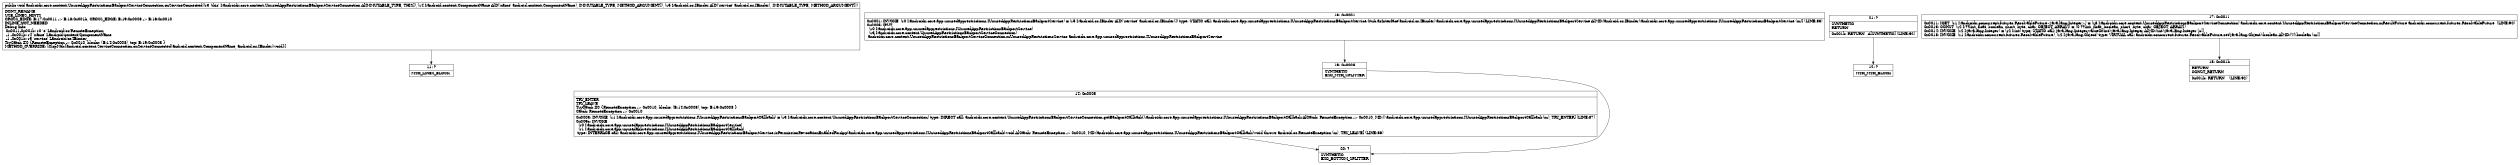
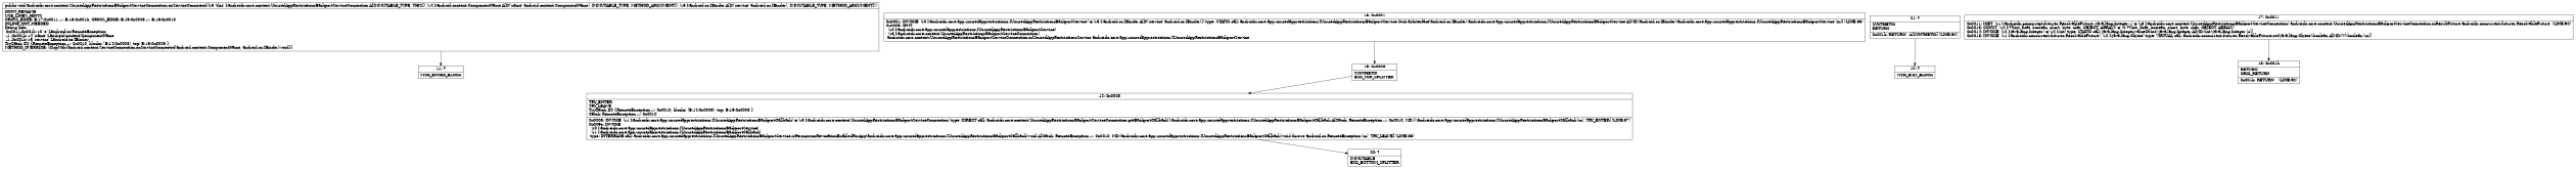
  digraph {
    node [shape=record]
-   n1 [label="{11\:\ ?|MTH_LINES_BLOCK\l}"]
+   n1 [label="{11\:\ ?|MTH_ENTER_BLOCK\l}"]
    n2 [label="{13\:\ 0x0001|0x0001: INVOKE  (r0 I:androidx.core.app.unusedapprestrictions.IUnusedAppRestrictionsBackportService) = (r5 I:android.os.IBinder A[D('service' android.os.IBinder)]) type: STATIC call: androidx.core.app.unusedapprestrictions.IUnusedAppRestrictionsBackportService.Stub.asInterface(android.os.IBinder):androidx.core.app.unusedapprestrictions.IUnusedAppRestrictionsBackportService A[MD:(android.os.IBinder):androidx.core.app.unusedapprestrictions.IUnusedAppRestrictionsBackportService (m)] (LINE:83)\l0x0005: IPUT  \l  (r0 I:androidx.core.app.unusedapprestrictions.IUnusedAppRestrictionsBackportService)\l  (r3 I:androidx.core.content.UnusedAppRestrictionsBackportServiceConnection)\l androidx.core.content.UnusedAppRestrictionsBackportServiceConnection.mUnusedAppRestrictionsService androidx.core.app.unusedapprestrictions.IUnusedAppRestrictionsBackportService \l}"]
-   n3 [label="{19\:\ 0x0008|SYNTHETIC\lEXC_MTH_SPLITTER\l}"]
+   n3 [label="{19\:\ 0x0008|SYNTHETIC\lEXC_TOP_SPLITTER\l}"]
    n4 [label="{14\:\ 0x0008|TRY_ENTER\lTRY_LEAVE\lTryCatch #0 \{RemoteException \-\> 0x0010, blocks: (B:14:0x0008), top: B:19:0x0008 \}\lCatch: RemoteException \-\> 0x0010\l|0x0008: INVOKE  (r1 I:androidx.core.app.unusedapprestrictions.IUnusedAppRestrictionsBackportCallback) = (r3 I:androidx.core.content.UnusedAppRestrictionsBackportServiceConnection) type: DIRECT call: androidx.core.content.UnusedAppRestrictionsBackportServiceConnection.getBackportCallback():androidx.core.app.unusedapprestrictions.IUnusedAppRestrictionsBackportCallback A[Catch: RemoteException \-\> 0x0010, MD:():androidx.core.app.unusedapprestrictions.IUnusedAppRestrictionsBackportCallback (m), TRY_ENTER] (LINE:87)\l0x009c: INVOKE  \l  (r0 I:androidx.core.app.unusedapprestrictions.IUnusedAppRestrictionsBackportService)\l  (r1 I:androidx.core.app.unusedapprestrictions.IUnusedAppRestrictionsBackportCallback)\l type: INTERFACE call: androidx.core.app.unusedapprestrictions.IUnusedAppRestrictionsBackportService.isPermissionRevocationEnabledForApp(androidx.core.app.unusedapprestrictions.IUnusedAppRestrictionsBackportCallback):void A[Catch: RemoteException \-\> 0x0010, MD:(androidx.core.app.unusedapprestrictions.IUnusedAppRestrictionsBackportCallback):void throws android.os.RemoteException (m), TRY_LEAVE] (LINE:86)\l}"]
-   n5 [label="{20\:\ ?|SYNTHETIC\lEXC_BOTTOM_SPLITTER\l}"]
+   n5 [label="{20\:\ ?|IMMUTABLE\lEXC_BOTTOM_SPLITTER\l}"]
    n6 [label="{21\:\ ?|SYNTHETIC\lRETURN\l|0x001b: RETURN   A[SYNTHETIC] (LINE:92)\l}"]
-   n7 [label="{12\:\ ?|MTH_MTH_BLOCK\l}"]
+   n7 [label="{12\:\ ?|MTH_EXIT_BLOCK\l}"]
    n8 [label="{17\:\ 0x0011|0x0011: IGET  (r1 I:androidx.concurrent.futures.ResolvableFuture\<java.lang.Integer\>) = (r3 I:androidx.core.content.UnusedAppRestrictionsBackportServiceConnection) androidx.core.content.UnusedAppRestrictionsBackportServiceConnection.mResultFuture androidx.concurrent.futures.ResolvableFuture  (LINE:90)\l0x0013: CONST  (r2 I:??[int, float, boolean, short, byte, char, OBJECT, ARRAY]) = (0 ??[int, float, boolean, short, byte, char, OBJECT, ARRAY]) \l0x0014: INVOKE  (r2 I:java.lang.Integer) = (r2 I:int) type: STATIC call: java.lang.Integer.valueOf(int):java.lang.Integer A[MD:(int):java.lang.Integer (c)]\l0x0018: INVOKE  (r1 I:androidx.concurrent.futures.ResolvableFuture), (r2 I:java.lang.Object) type: VIRTUAL call: androidx.concurrent.futures.ResolvableFuture.set(java.lang.Object):boolean A[MD:(V):boolean (m)]\l}"]
-   n9 [label="{18\:\ 0x001b|RETURN\lCONST_RETURN\l|0x001b: RETURN    (LINE:92)\l}"]
+   n9 [label="{18\:\ 0x001b|RETURN\lORIG_RETURN\l|0x001b: RETURN    (LINE:92)\l}"]
    n10 [label="{public void androidx.core.content.UnusedAppRestrictionsBackportServiceConnection.onServiceConnected((r3 'this' I:androidx.core.content.UnusedAppRestrictionsBackportServiceConnection A[IMMUTABLE_TYPE, THIS]), (r4 I:android.content.ComponentName A[D('name' android.content.ComponentName), IMMUTABLE_TYPE, METHOD_ARGUMENT]), (r5 I:android.os.IBinder A[D('service' android.os.IBinder), IMMUTABLE_TYPE, METHOD_ARGUMENT]))  | DONT_RENAME\lUSE_LINES_HINTS\lCROSS_EDGE: B:17:0x0011 \-\> B:18:0x001b, CROSS_EDGE: B:19:0x0008 \-\> B:16:0x0010\lINLINE_NOT_NEEDED\lDebug Info:\l  0x0011\-0x001b: r0 'e' Landroid\/os\/RemoteException;\l  \-1 \-0x001b: r4 'name' Landroid\/content\/ComponentName;\l  \-1 \-0x001b: r5 'service' Landroid\/os\/IBinder;\lTryCatch #0 \{RemoteException \-\> 0x0010, blocks: (B:14:0x0008), top: B:19:0x0008 \}\lMETHOD_OVERRIDE: [ClspMth\{android.content.ServiceConnection.onServiceConnected(android.content.ComponentName, android.os.IBinder):void\}]\l}"]
    n2 -> n3
-   n3 -> n5
+   n3 -> n4
    n4 -> n5
    n6 -> n7
    n8 -> n9
    n10 -> n1
  }
